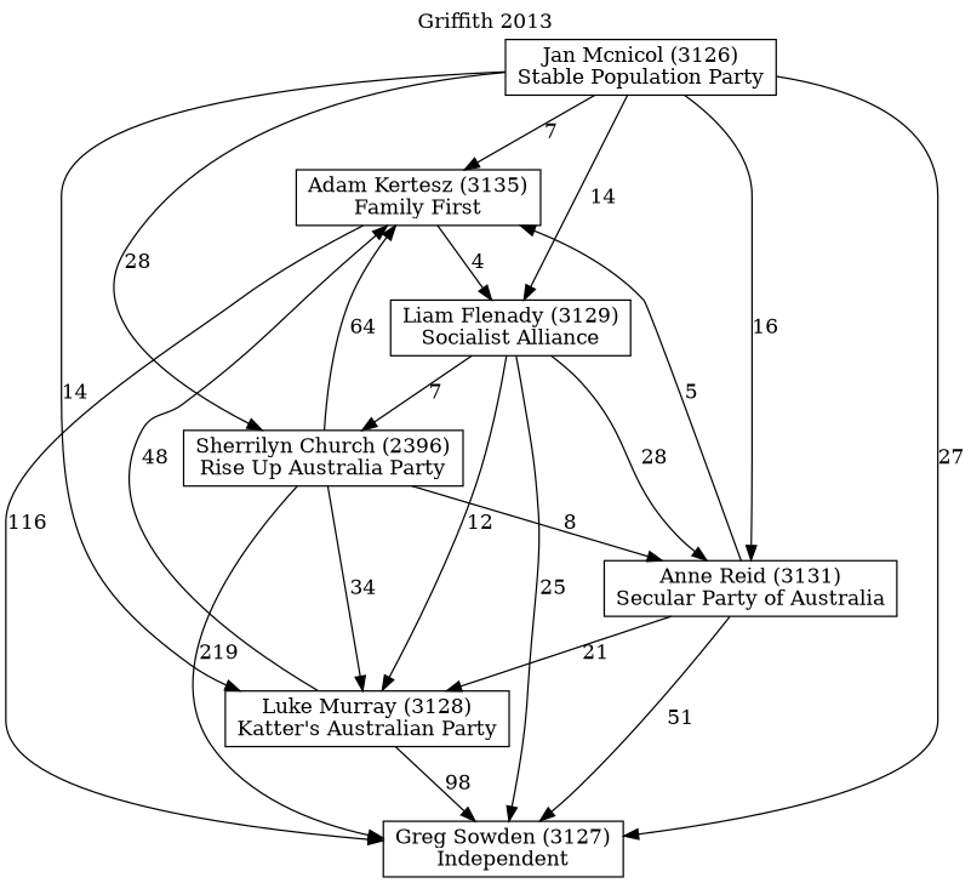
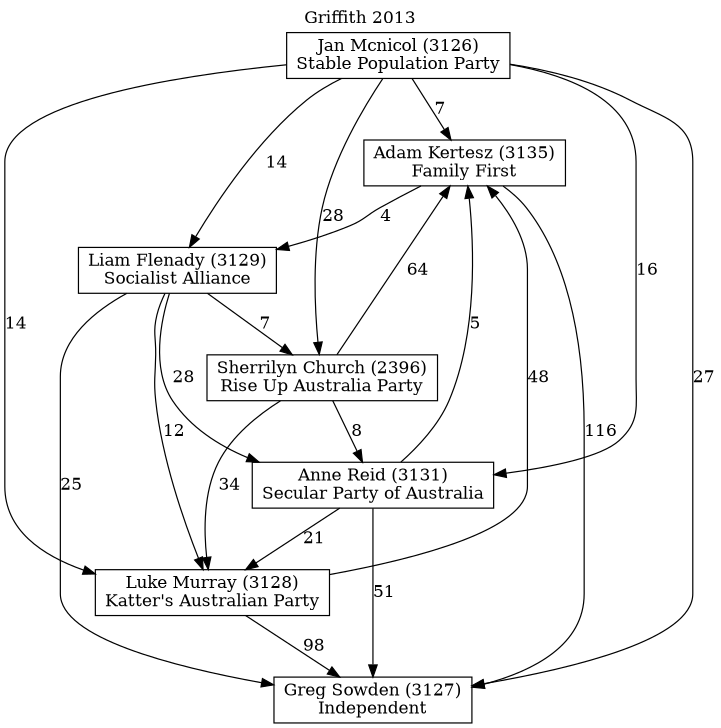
  digraph {
    label="Griffith 2013"
    labelloc=t
    mclimit=10
    node [shape=box]
    n1 [label="Greg Sowden (3127)\nIndependent"]
    n2 [label="Adam Kertesz (3135)\nFamily First"]
    n3 [label="Liam Flenady (3129)\nSocialist Alliance"]
    n4 [label="Luke Murray (3128)\nKatter's Australian Party"]
    n5 [label="Anne Reid (3131)\nSecular Party of Australia"]
    n6 [label="Sherrilyn Church (2396)\nRise Up Australia Party"]
    n7 [label="Jan Mcnicol (3126)\nStable Population Party"]
    n2 -> n1 [label=116]
    n2 -> n3 [label=4]
    n3 -> n1 [label=25]
    n3 -> n4 [label=12]
    n3 -> n5 [label=28]
    n3 -> n6 [label=7]
    n4 -> n1 [label=98]
    n4 -> n2 [label=48]
    n5 -> n1 [label=51]
    n5 -> n2 [label=5]
    n5 -> n4 [label=21]
-   n6 -> n1 [label=219]
    n6 -> n2 [label=64]
    n6 -> n4 [label=34]
    n6 -> n5 [label=8]
    n7 -> n1 [label=27]
    n7 -> n2 [label=7]
    n7 -> n3 [label=14]
    n7 -> n4 [label=14]
    n7 -> n5 [label=16]
    n7 -> n6 [label=28]
  }
